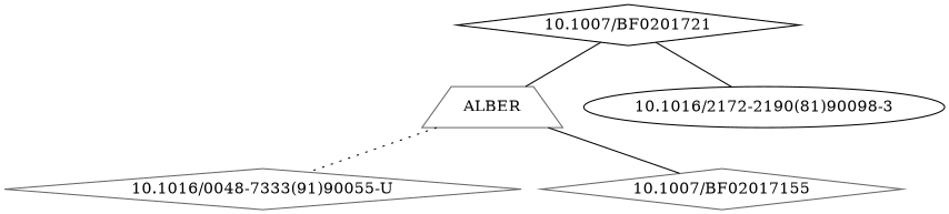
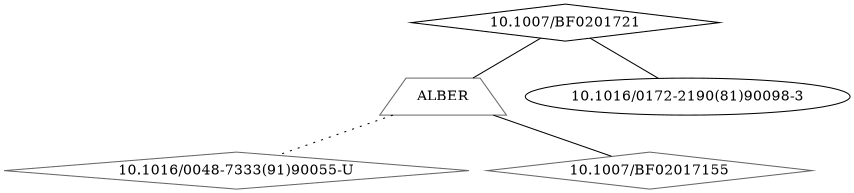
  strict graph {
    node [color=gray40 shape=diamond]
    edge [style=solid]
    "10.1007/BF0201721" [color=black]
    ALBER [shape=trapezium]
-   "10.1016/0172-2190(81)90098-3" [color=black shape=ellipse label="10.1016/2172-2190(81)90098-3"]
+   "10.1016/0172-2190(81)90098-3" [color=black shape=ellipse]
    "10.1016/0048-7333(91)90055-U"
    "10.1007/BF02017155"
    "10.1007/BF0201721" -- ALBER
    "10.1007/BF0201721" -- "10.1016/0172-2190(81)90098-3"
    ALBER -- "10.1016/0048-7333(91)90055-U" [style=dotted]
    ALBER -- "10.1007/BF02017155"
  }
